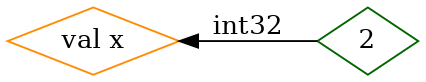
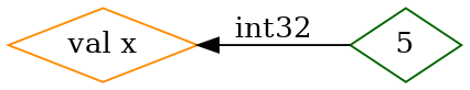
  digraph {
    rankdir=LR
    node [shape=diamond]
    n1 [label="val x" color=darkorange]
-   n2 [label=2 color=darkgreen]
+   n2 [label=5 color=darkgreen]
    n1 -> n2 [dir=back label=int32]
  }
